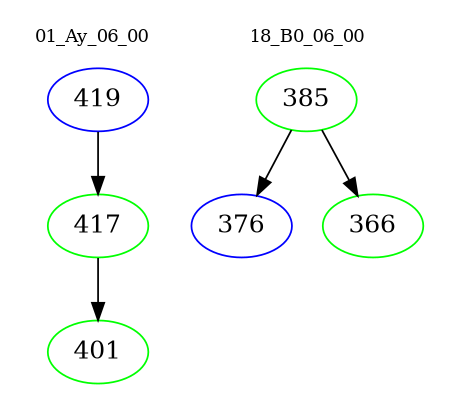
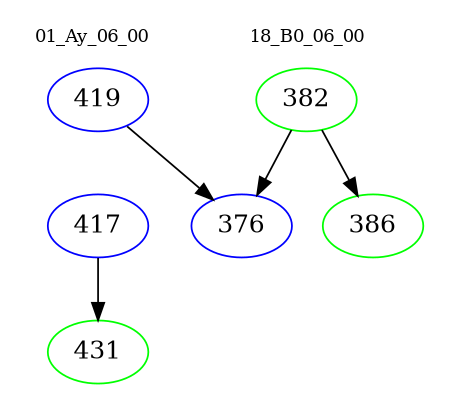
  digraph {
    node [color=blue]
    edge [color=black]
    n1 [label=419]
-   n2 [color=green label=417]
-   n3 [color=green label=401]
-   n4 [color=green label=385]
+   n2 [label=417]
+   n3 [color=green label=431]
+   n4 [color=green label=382]
    n5 [label=376]
-   n6 [color=green label=366]
+   n6 [color=green label=386]
    subgraph cluster_1 {
      color=white
      fontsize=10
      label="01_Ay_06_00"
      n1
      n2
      n3
    }
    subgraph cluster_2 {
      color=white
      fontsize=10
      label="18_B0_06_00"
      n4
      n5
      n6
    }
-   n1 -> n2
+   n1 -> n5
    n2 -> n3
    n4 -> n5
    n4 -> n6
  }
